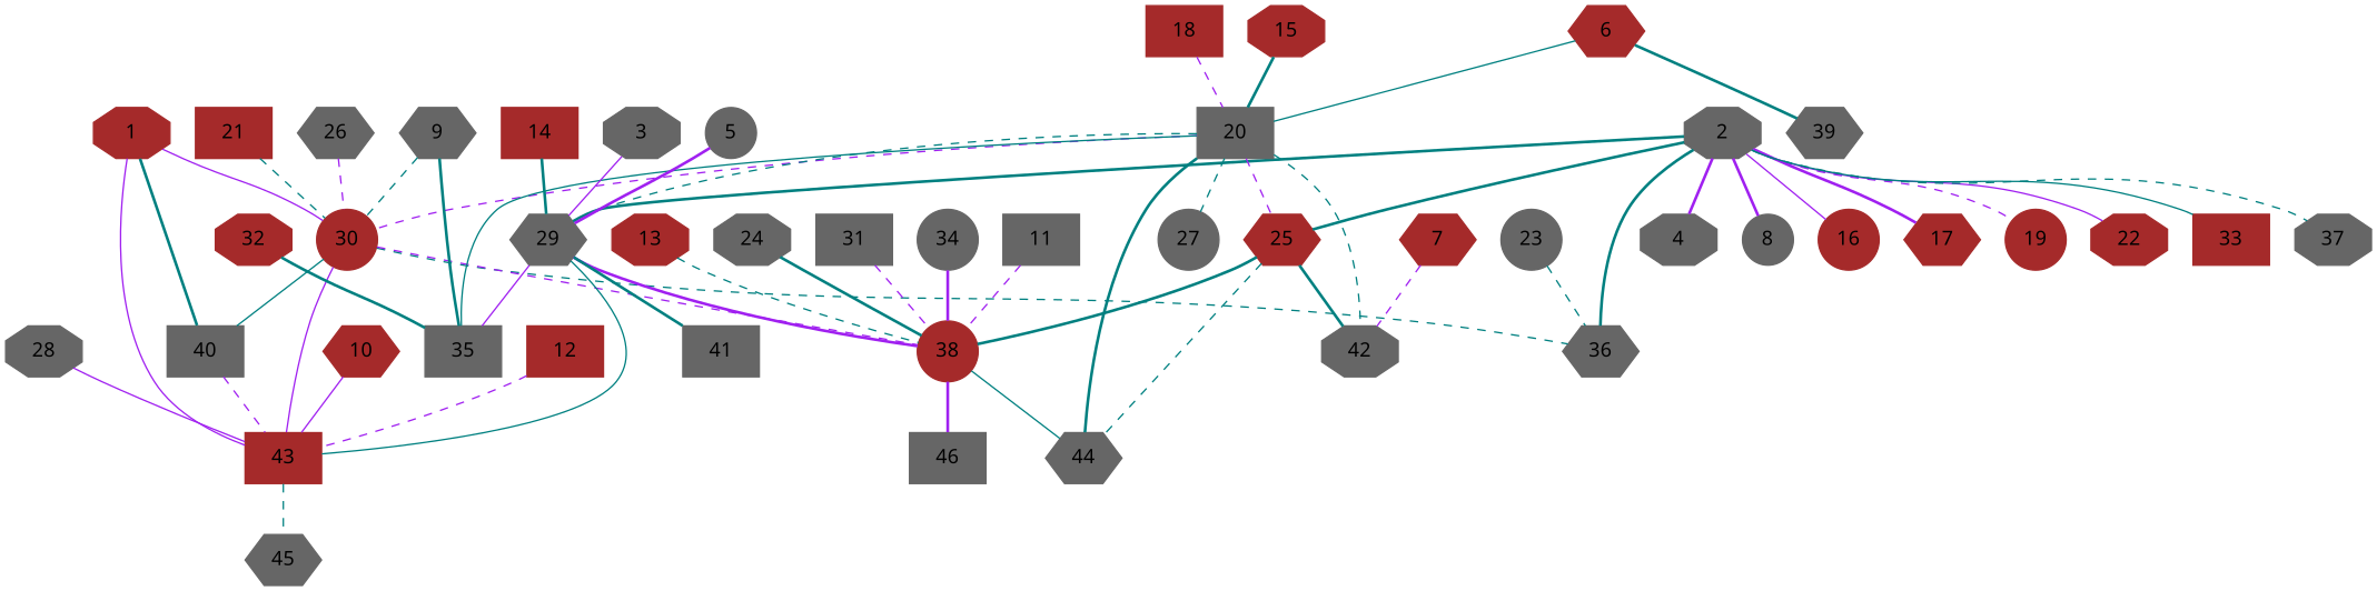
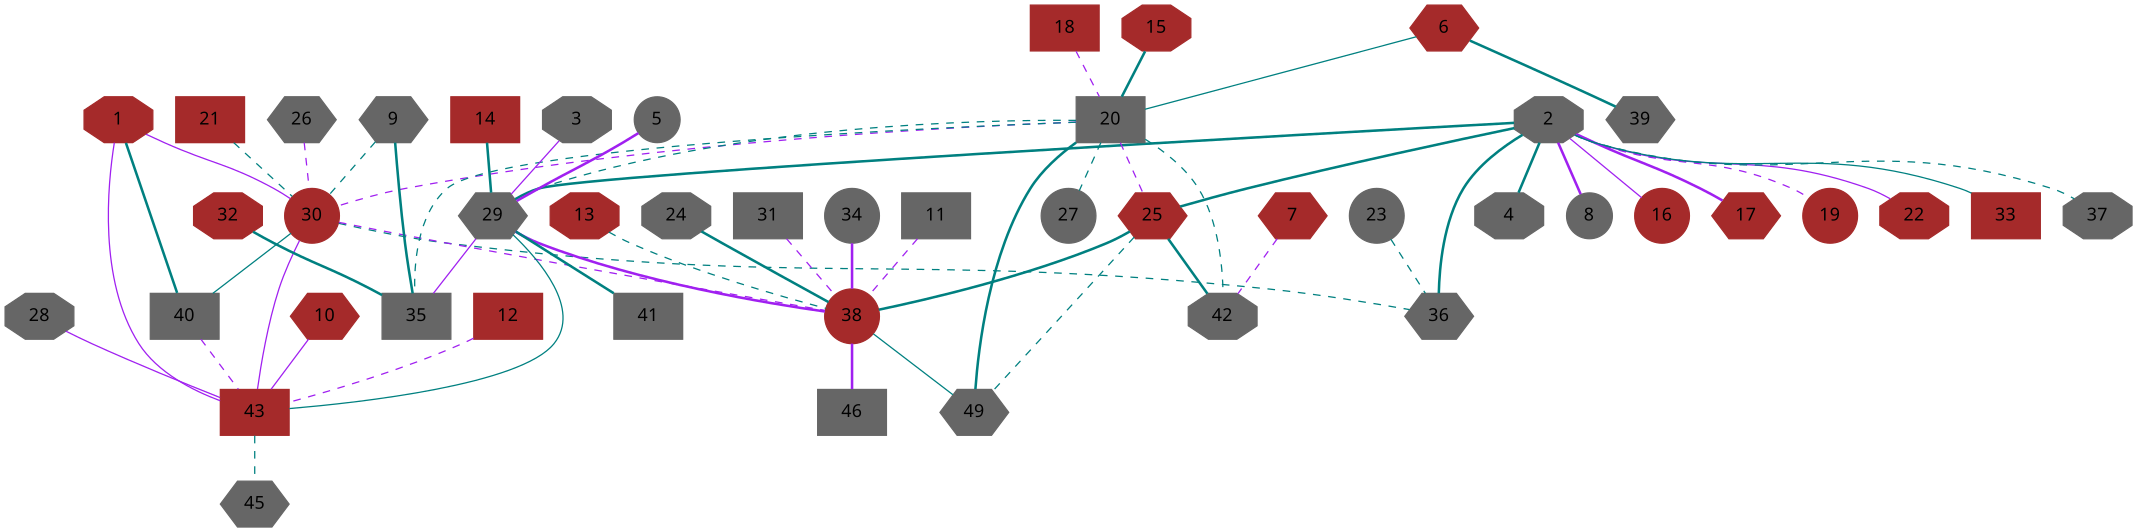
  graph {
    fontname="Noto Sans"
    node [color=gray40 fontname="Noto Sans" shape=box style=filled]
    edge [color=teal fontname="Noto Sans" style=dashed weight=1.0]
    1 [color=brown shape=octagon]
    30 [color=brown shape=circle]
    40
    43 [color=brown]
    36 [shape=hexagon]
    38 [color=brown shape=circle]
    45 [shape=hexagon]
    2 [shape=octagon]
    4 [shape=octagon]
    8 [shape=circle]
    16 [color=brown shape=circle]
    17 [color=brown shape=hexagon]
    19 [color=brown shape=circle]
    22 [color=brown shape=octagon]
    25 [color=brown shape=hexagon]
    29 [shape=hexagon]
    33 [color=brown]
    37 [shape=octagon]
    20
    42 [shape=octagon]
    35
    27 [shape=circle]
-   44 [shape=hexagon]
+   44 [shape=hexagon label=49]
    41
    3 [shape=octagon]
    5 [shape=circle]
    6 [color=brown shape=hexagon]
    39 [shape=hexagon]
    7 [color=brown shape=hexagon]
    9 [shape=hexagon]
    10 [color=brown shape=hexagon]
    11
    46
    12 [color=brown]
    13 [color=brown shape=octagon]
    14 [color=brown]
    15 [color=brown shape=octagon]
    18 [color=brown]
    21 [color=brown]
    23 [shape=circle]
    24 [shape=octagon]
    26 [shape=hexagon]
    28 [shape=octagon]
    31
    32 [color=brown shape=octagon]
    34 [shape=circle]
    1 -- 30 [color=purple style=solid]
    1 -- 40 [style=bold]
    1 -- 43 [color=purple style=solid]
    30 -- 40 [style=solid]
    30 -- 43 [color=purple style=solid]
    30 -- 36
    30 -- 38 [color=purple]
    40 -- 43 [color=purple]
    43 -- 45
    38 -- 44 [style=solid weight=2.0]
    38 -- 46 [color=purple style=bold]
    2 -- 36 [style=bold weight=3.0]
-   2 -- 4 [color=purple style=bold]
+   2 -- 4 [style=bold]
    2 -- 8 [color=purple style=bold]
    2 -- 16 [color=purple style=solid]
    2 -- 17 [color=purple style=bold]
    2 -- 19 [color=purple]
    2 -- 22 [color=purple style=solid]
    2 -- 25 [style=bold]
    2 -- 29 [style=bold]
    2 -- 33 [style=solid]
    2 -- 37
    25 -- 38 [style=bold weight=2.0]
    25 -- 42 [style=bold]
    25 -- 44
    29 -- 43 [style=solid]
    29 -- 38 [color=purple style=bold]
    29 -- 35 [color=purple style=solid weight=4.0]
    29 -- 41 [style=bold]
    20 -- 30 [color=purple]
    20 -- 25 [color=purple weight=2.0]
    20 -- 29
    20 -- 42 [weight=2.0]
-   20 -- 35 [style=solid]
+   20 -- 35
    20 -- 27
    20 -- 44 [style=bold]
    3 -- 29 [color=purple style=solid]
    5 -- 29 [color=purple style=bold]
    6 -- 20 [style=solid]
    6 -- 39 [style=bold]
    7 -- 42 [color=purple]
    9 -- 30
    9 -- 35 [style=bold]
    10 -- 43 [color=purple style=solid]
    11 -- 38 [color=purple]
    12 -- 43 [color=purple]
    13 -- 38
    14 -- 29 [style=bold]
    15 -- 20 [style=bold]
    18 -- 20 [color=purple]
    21 -- 30
    23 -- 36
    24 -- 38 [style=bold]
    26 -- 30 [color=purple]
    28 -- 43 [color=purple style=solid]
    31 -- 38 [color=purple]
    32 -- 35 [style=bold]
    34 -- 38 [color=purple style=bold]
  }
